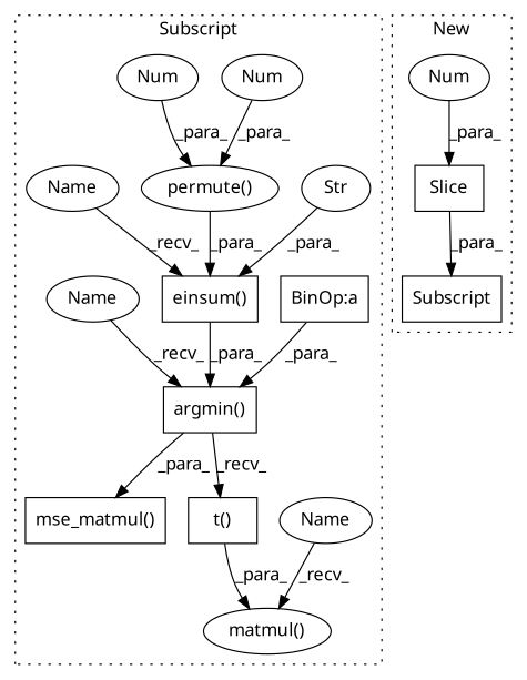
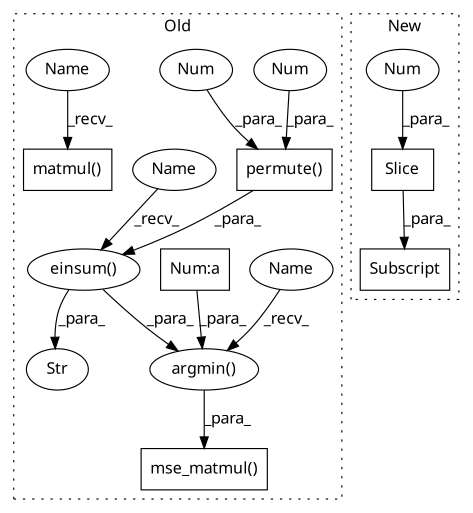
  digraph {
    fontname="Noto Sans"
    node [a=75 fontname="Noto Sans" l=5 shape=box]
    edge [fontname="Noto Sans"]
-   n1 [l="13,1" label="matmul()" s="4488,4527" shape=ellipse]
-   n2 [a=82 l=111 label="BinOp:a" s=3723]
+   n1 [l="13,1" label="matmul()" s="4488,4527"]
+   n2 [a=82 l=111 label="Num:a" s=3723]
    n3 [l="11,1" label="mse_matmul()" s="5212,5238"]
-   n4 [l="30,1" label="permute()" s="3891,3924" shape=ellipse]
-   n5 [l="13,1" label="einsum()" s="3852,3925"]
+   n4 [l="30,1" label="permute()" s="3891,3924"]
+   n5 [l="13,1" label="einsum()" s="3852,3925" shape=ellipse]
    n6 [a=66 l=11 label=Str s=3865 shape=ellipse]
    n7 [a=76 l=1 label=Num s=3921 shape=ellipse]
    n8 [a=76 l=1 label=Num s=3923 shape=ellipse]
-   n9 [l="13,8" label="argmin()" s="3970,3984"]
-   n10 [l=13 label="t()" s=4501]
+   n9 [l="13,8" label="argmin()" s="3970,3984" shape=ellipse]
    n11 [a=87 label=Name s=3852 shape=ellipse]
    n12 [a=87 label=Name s=4488 shape=ellipse]
    n13 [a=87 label=Name s=3970 shape=ellipse]
    n14 [a=80 l=3 label=Slice s=8269]
    n15 [a=76 l=2 label=Num s=8270 shape=ellipse]
    n16 [a=63 l="12,0" label=Subscript s="8261,0"]
    subgraph cluster_1 {
-     label=Subscript
+     label=Old
      style=dotted
      n1
      n2
      n3
      n4
      n5
      n6
      n7
      n8
      n9
-     n10
      n11
      n12
      n13
    }
    subgraph cluster_2 {
      label=New
      style=dotted
      n14
      n15
      n16
    }
    n2 -> n9 [label=_para_]
    n4 -> n5 [label=_para_]
    n5 -> n9 [label=_para_]
-   n6 -> n5 [label=_para_]
+   n5 -> n6 [label=_para_]
    n7 -> n4 [label=_para_]
    n8 -> n4 [label=_para_]
    n9 -> n3 [label=_para_]
-   n9 -> n10 [label=_recv_]
-   n10 -> n1 [label=_para_]
    n11 -> n5 [label=_recv_]
    n12 -> n1 [label=_recv_]
    n13 -> n9 [label=_recv_]
    n14 -> n16 [label=_para_]
    n15 -> n14 [label=_para_]
  }
